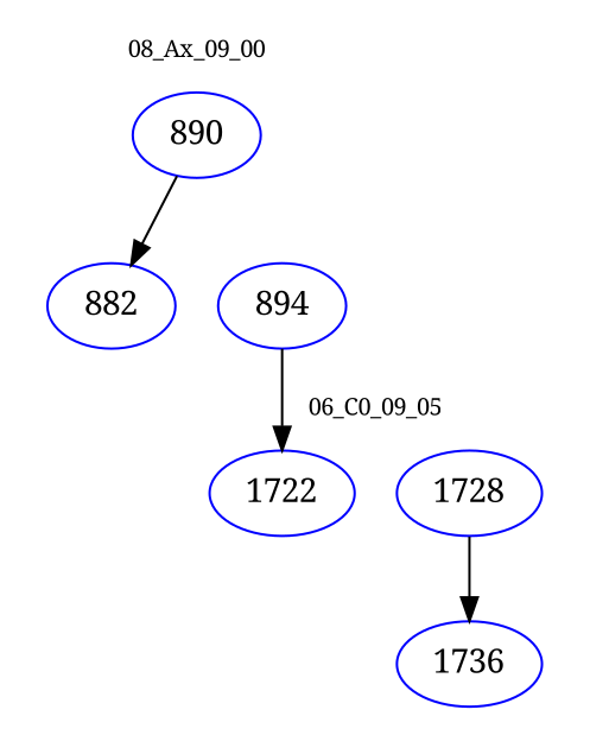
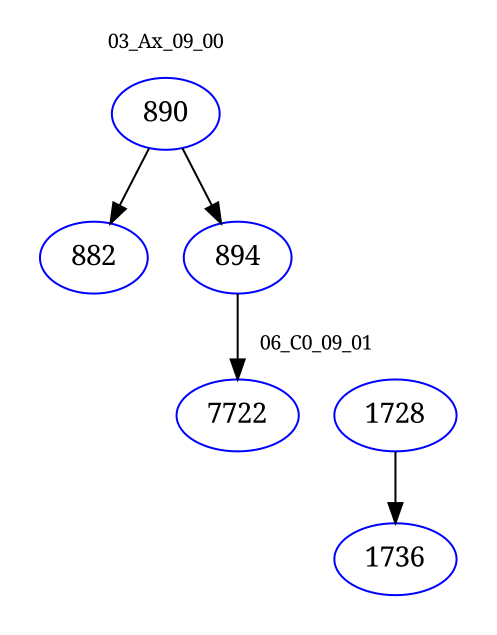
  digraph {
    fontname="Noto Serif"
    node [color=blue fontname="Noto Serif"]
    edge [color=black fontname="Noto Serif"]
    n1 [label=890]
    n2 [label=882]
    n3 [label=894]
    n4 [label=1728]
-   n5 [label=1722]
+   n5 [label=7722]
    n6 [label=1736]
    subgraph cluster_1 {
      color=white
      fontsize=10
-     label="08_Ax_09_00"
+     label="03_Ax_09_00"
      n1
      n2
      n3
    }
    subgraph cluster_2 {
      color=white
      fontsize=10
-     label="06_C0_09_05"
+     label="06_C0_09_01"
      n4
      n5
      n6
    }
    n1 -> n2
+   n1 -> n3
    n3 -> n5
    n4 -> n6
  }
